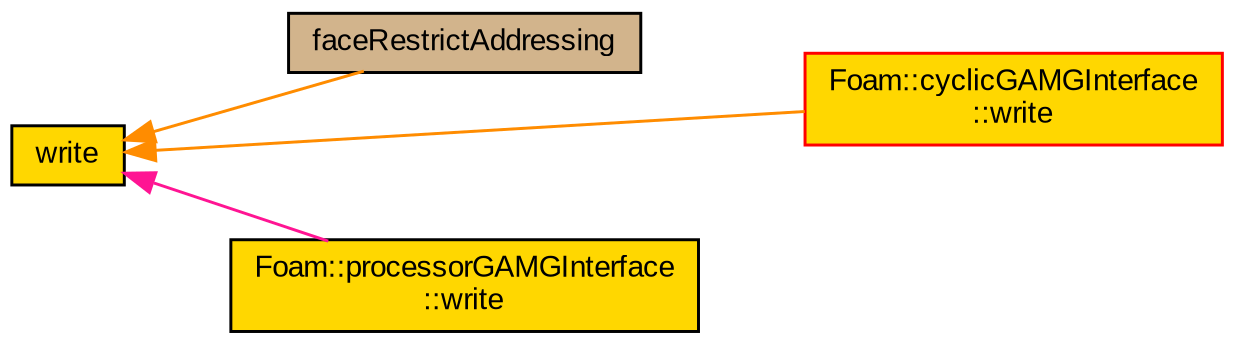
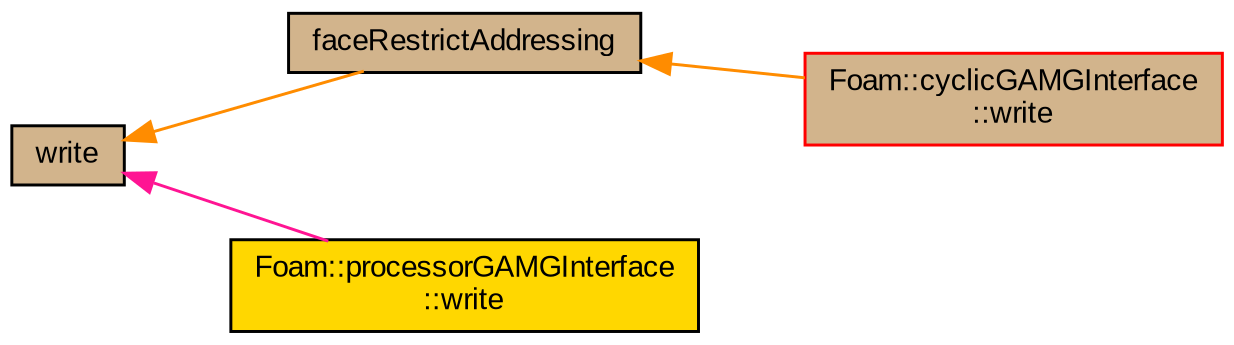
  digraph {
    fontname="Liberation Sans"
    rankdir=LR
    node [color=black fillcolor=tan fontname="Liberation Sans" fontsize=10 shape=record style=filled]
    edge [color=darkorange dir=back fontname="Liberation Sans" fontsize=10 labelfontname=Helvetica labelfontsize=10 style=solid]
-   n1 [fillcolor=gold fontcolor=black height=0.2 label=write width=0.4]
+   n1 [fontcolor=black height=0.2 label=write width=0.4]
    n2 [height=0.2 label=faceRestrictAddressing width=0.4]
-   n3 [color=red fillcolor=gold height=0.2 label="Foam::cyclicGAMGInterface\l::write" width=0.4]
+   n3 [color=red height=0.2 label="Foam::cyclicGAMGInterface\l::write" width=0.4]
    n4 [fillcolor=gold height=0.2 label="Foam::processorGAMGInterface\l::write" width=0.4]
    n1 -> n2
-   n1 -> n3
+   n2 -> n3
    n1 -> n4 [color=deeppink]
  }
